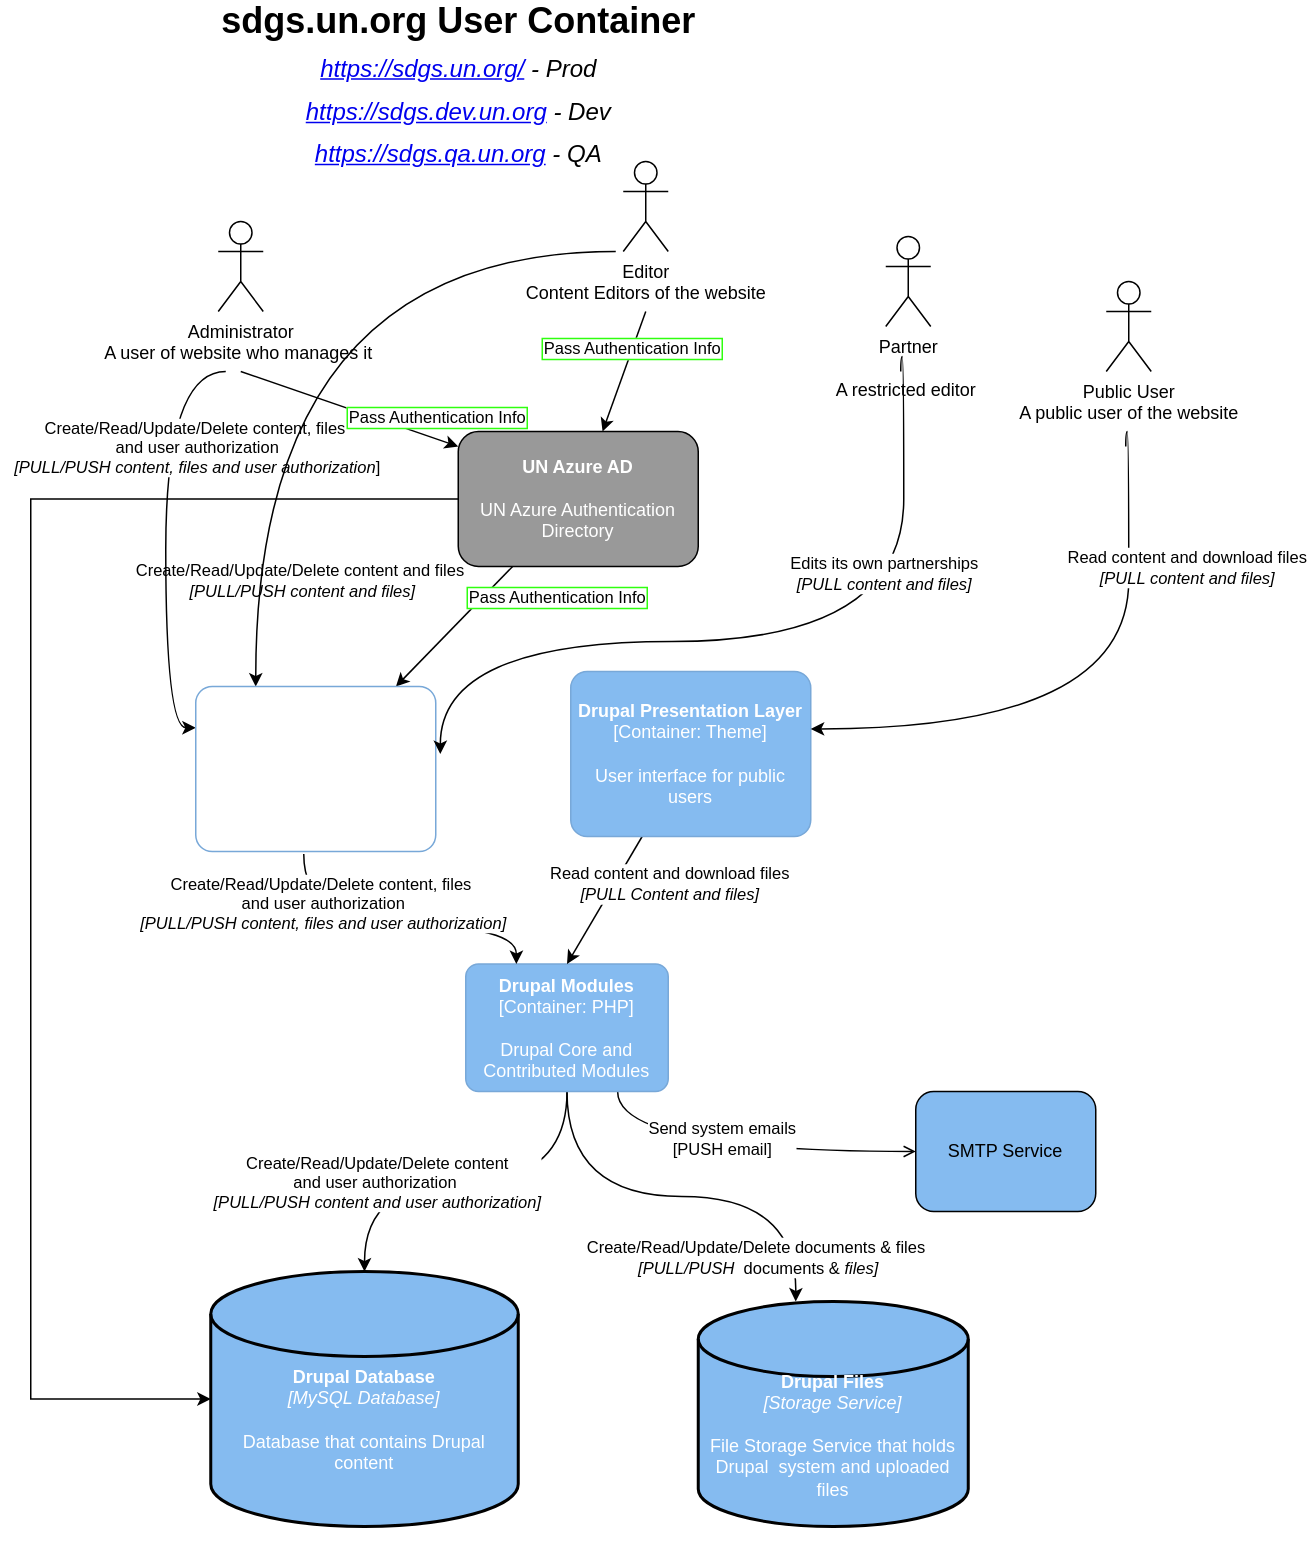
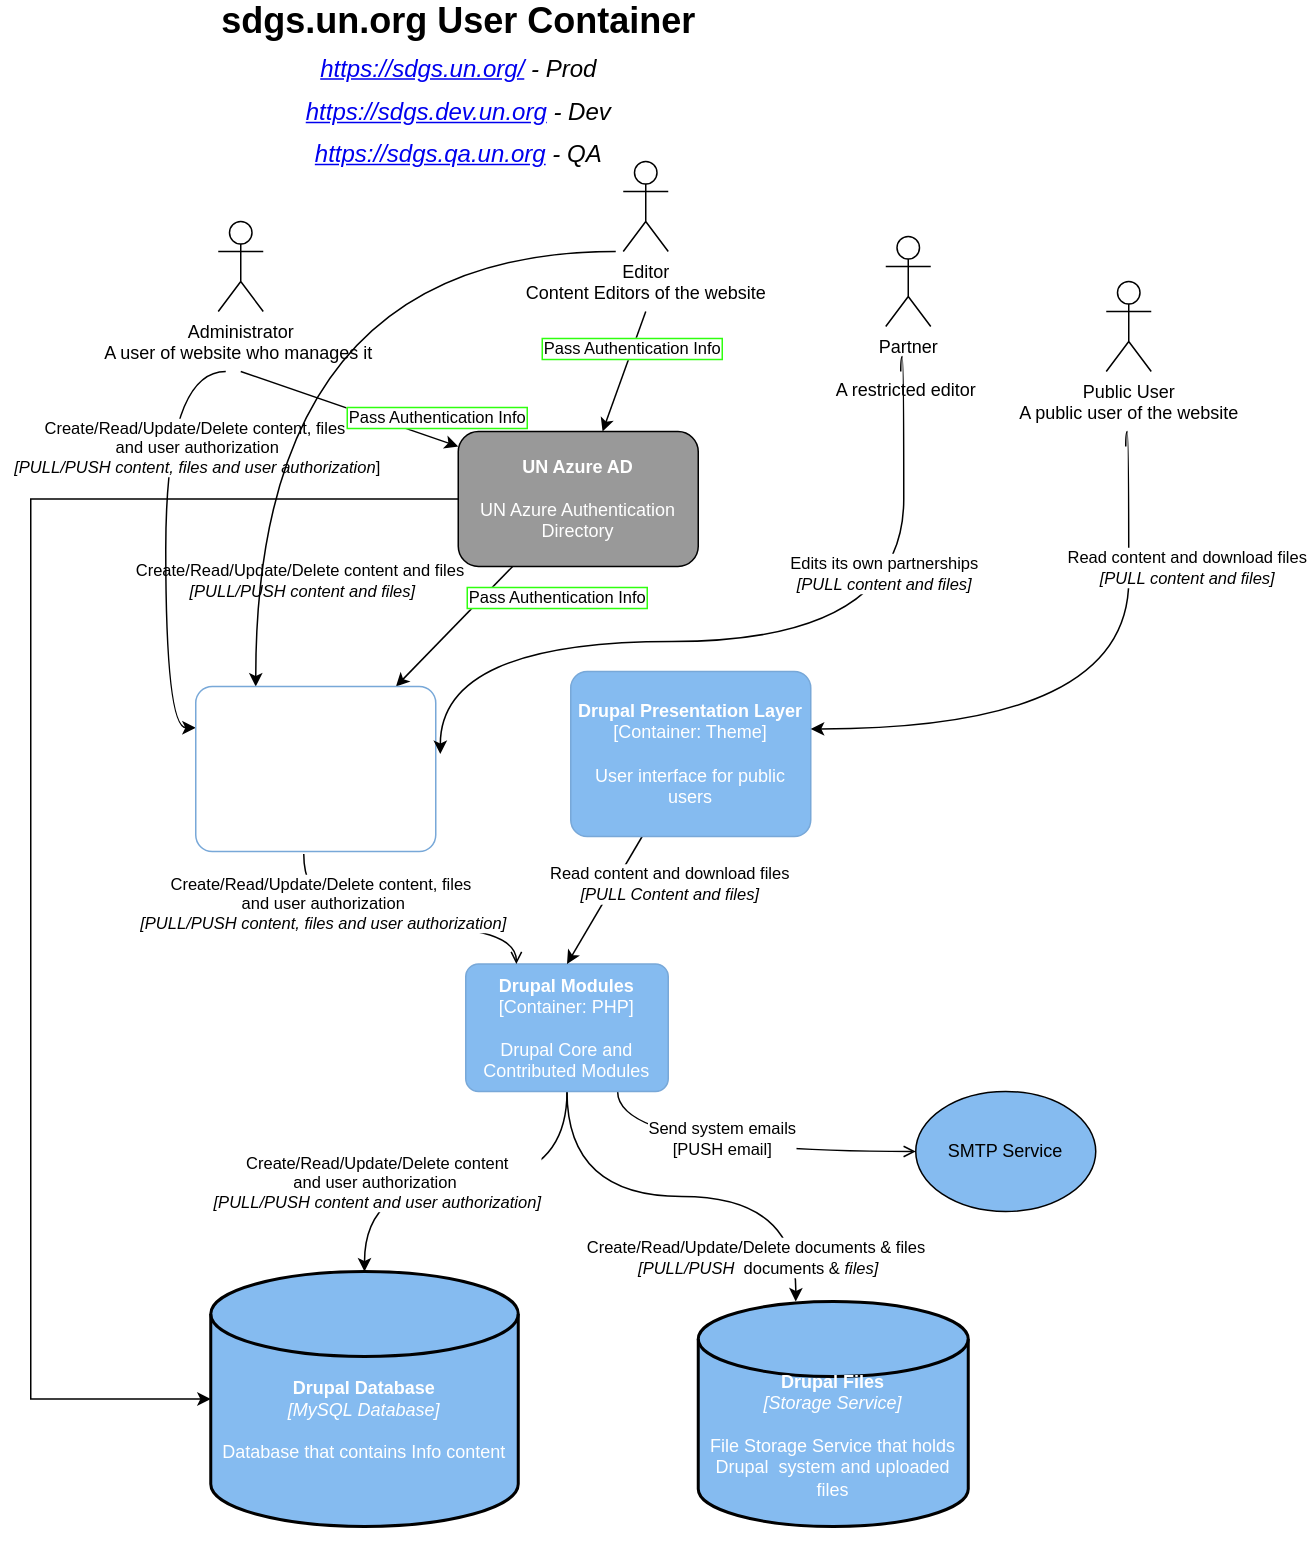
  <mxCell id="0" />
  <mxCell id="1" parent="0" />
  <mxCell id="2" style="rounded=0;orthogonalLoop=1;jettySize=auto;html=1;edgeStyle=orthogonalEdgeStyle;curved=1;" parent="1" source="8" target="10" edge="1"><mxGeometry relative="1" as="geometry" /></mxCell>
  <mxCell id="3" value="Create/Read/Update/Delete content&lt;br&gt;and user authorization&amp;nbsp;&lt;br&gt;&lt;i&gt;[PULL/PUSH content and user authorization]&lt;/i&gt;" style="edgeLabel;html=1;align=center;verticalAlign=middle;resizable=0;points=[];" parent="2" vertex="1" connectable="0"><mxGeometry x="-0.139" relative="1" as="geometry"><mxPoint x="-77.5" as="offset" /></mxGeometry></mxCell>
  <mxCell id="4" style="rounded=0;orthogonalLoop=1;jettySize=auto;html=1;edgeStyle=orthogonalEdgeStyle;entryX=0.5;entryY=0;entryDx=0;entryDy=0;entryPerimeter=0;curved=1;exitX=0.5;exitY=1;exitDx=0;exitDy=0;exitPerimeter=0;" parent="1" source="8" edge="1"><mxGeometry relative="1" as="geometry"><mxPoint x="355" y="710" as="sourcePoint" /><mxPoint x="530" y="850" as="targetPoint" /></mxGeometry></mxCell>
  <mxCell id="5" value="Create/Read/Update/Delete documents &amp;amp; files&amp;nbsp;&lt;br&gt;&lt;i&gt;[PULL/PUSH&amp;nbsp;&amp;nbsp;&lt;/i&gt;documents&amp;nbsp;&amp;amp;&amp;nbsp;&lt;i&gt;files]&lt;/i&gt;" style="edgeLabel;html=1;align=center;verticalAlign=middle;resizable=0;points=[];" parent="4" vertex="1" connectable="0"><mxGeometry x="0.144" y="-14" relative="1" as="geometry"><mxPoint x="29" y="26" as="offset" /></mxGeometry></mxCell>
  <mxCell id="6" style="edgeStyle=orthogonalEdgeStyle;curved=1;rounded=0;orthogonalLoop=1;jettySize=auto;html=1;exitX=0.75;exitY=1;exitDx=0;exitDy=0;exitPerimeter=0;endArrow=open;" parent="1" source="8" target="33" edge="1"><mxGeometry relative="1" as="geometry" /></mxCell>
  <mxCell id="7" value="Send system emails&lt;br&gt;[PUSH email]" style="edgeLabel;html=1;align=center;verticalAlign=middle;resizable=0;points=[];" parent="6" vertex="1" connectable="0"><mxGeometry x="-0.084" y="9" relative="1" as="geometry"><mxPoint as="offset" /></mxGeometry></mxCell>
  <mxCell id="8" value="&lt;b&gt;Drupal  Modules&lt;/b&gt;&lt;div&gt;[Container: PHP]&lt;/div&gt;&lt;br&gt;&lt;div&gt;Drupal Core and Contributed Modules&lt;/div&gt;" style="rounded=1;whiteSpace=wrap;html=1;labelBackgroundColor=none;fillColor=#85BBF0;fontColor=#ffffff;align=center;arcSize=10;strokeColor=#78A8D8;metaEdit=1;metaData={&quot;c4Type&quot;:{&quot;editable&quot;:false}};points=[[0.25,0,0],[0.5,0,0],[0.75,0,0],[1,0.25,0],[1,0.5,0],[1,0.75,0],[0.75,1,0],[0.5,1,0],[0.25,1,0],[0,0.75,0],[0,0.5,0],[0,0.25,0]];" parent="1" vertex="1"><mxGeometry x="310" y="625" width="135" height="85" as="geometry" /></mxCell>
  <mxCell id="9" value="&lt;font color=&quot;#ffffff&quot;&gt;&lt;br&gt;&lt;b&gt;&lt;br&gt;Drupal Files&lt;/b&gt;&lt;br&gt;&lt;i&gt;[Storage Service]&lt;/i&gt;&lt;br&gt;&lt;br&gt;File Storage Service that holds Drupal&amp;nbsp; system and uploaded files&lt;/font&gt;" style="strokeWidth=2;html=1;shape=mxgraph.flowchart.database;whiteSpace=wrap;fillColor=#85BBF0;" parent="1" vertex="1"><mxGeometry x="465" y="850" width="180" height="150" as="geometry" /></mxCell>
- <mxCell id="10" value="&lt;font color=&quot;#ffffff&quot;&gt;&lt;b&gt;&lt;br&gt;&lt;br&gt;Drupal Database&lt;br&gt;&lt;/b&gt;&lt;i&gt;[MySQL Database]&lt;/i&gt;&lt;br&gt;&lt;br&gt;Database that contains Drupal content&lt;br&gt;&lt;/font&gt;" style="strokeWidth=2;html=1;shape=mxgraph.flowchart.database;whiteSpace=wrap;fillColor=#85BBF0;" parent="1" vertex="1"><mxGeometry x="140" y="830" width="205" height="170" as="geometry" /></mxCell>
+ <mxCell id="10" value="&lt;font color=&quot;#ffffff&quot;&gt;&lt;b&gt;&lt;br&gt;&lt;br&gt;Drupal Database&lt;br&gt;&lt;/b&gt;&lt;i&gt;[MySQL Database]&lt;/i&gt;&lt;br&gt;&lt;br&gt;Database that contains Info content&lt;br&gt;&lt;/font&gt;" style="strokeWidth=2;html=1;shape=mxgraph.flowchart.database;whiteSpace=wrap;fillColor=#85BBF0;" parent="1" vertex="1"><mxGeometry x="140" y="830" width="205" height="170" as="geometry" /></mxCell>
  <mxCell id="11" style="rounded=0;orthogonalLoop=1;jettySize=auto;html=1;entryX=0.5;entryY=0;entryDx=0;entryDy=0;entryPerimeter=0;" parent="1" source="13" target="8" edge="1"><mxGeometry relative="1" as="geometry" /></mxCell>
  <mxCell id="12" value="Read content and download files&lt;br&gt;&lt;i&gt;[PULL Content and files]&lt;/i&gt;" style="edgeLabel;html=1;align=center;verticalAlign=middle;resizable=0;points=[];" parent="11" vertex="1" connectable="0"><mxGeometry x="-0.273" y="1" relative="1" as="geometry"><mxPoint x="34.83" as="offset" /></mxGeometry></mxCell>
  <mxCell id="13" value="&lt;b&gt;Drupal Presentation Layer&lt;/b&gt;&lt;div&gt;[Container: Theme]&lt;/div&gt;&lt;br&gt;&lt;div&gt;User interface for public users&lt;/div&gt;" style="rounded=1;whiteSpace=wrap;html=1;labelBackgroundColor=none;fillColor=#85BBF0;fontColor=#ffffff;align=center;arcSize=10;strokeColor=#78A8D8;metaEdit=1;metaData={&quot;c4Type&quot;:{&quot;editable&quot;:false}};points=[[0.25,0,0],[0.5,0,0],[0.75,0,0],[1,0.25,0],[1,0.5,0],[1,0.75,0],[0.75,1,0],[0.5,1,0],[0.25,1,0],[0,0.75,0],[0,0.5,0],[0,0.25,0]];" parent="1" vertex="1"><mxGeometry x="380" y="430" width="160" height="110.0" as="geometry" /></mxCell>
  <mxCell id="14" style="rounded=0;orthogonalLoop=1;jettySize=auto;html=1;" parent="1" source="17" target="32" edge="1"><mxGeometry relative="1" as="geometry" /></mxCell>
  <mxCell id="15" value="Create/Read/Update/Delete content and files&amp;nbsp;&lt;br&gt;&lt;i&gt;[PULL/PUSH content and files]&lt;/i&gt;" style="edgeLabel;html=1;align=center;verticalAlign=middle;resizable=0;points=[];" parent="14" vertex="1" connectable="0"><mxGeometry x="-0.166" y="1" relative="1" as="geometry"><mxPoint x="-109.2" y="-24.4" as="offset" /></mxGeometry></mxCell>
  <mxCell id="16" style="edgeStyle=orthogonalEdgeStyle;rounded=0;orthogonalLoop=1;jettySize=auto;html=1;entryX=0;entryY=0.5;entryDx=0;entryDy=0;entryPerimeter=0;" parent="1" source="17" target="10" edge="1"><mxGeometry relative="1" as="geometry"><mxPoint x="30" y="650" as="targetPoint" /><Array as="points"><mxPoint x="20" y="315" /><mxPoint x="20" y="915" /></Array></mxGeometry></mxCell>
  <mxCell id="17" value="&lt;font color=&quot;#ffffff&quot;&gt;&lt;b&gt;UN Azure AD&lt;/b&gt;&lt;br&gt;&lt;br&gt;UN Azure Authentication Directory&lt;/font&gt;" style="rounded=1;whiteSpace=wrap;html=1;strokeColor=#000000;fillColor=#999999;" parent="1" vertex="1"><mxGeometry x="305" y="270" width="160" height="90" as="geometry" /></mxCell>
  <mxCell id="18" style="rounded=0;orthogonalLoop=1;jettySize=auto;html=1;entryX=0;entryY=0.111;entryDx=0;entryDy=0;entryPerimeter=0;" parent="1" target="17" edge="1"><mxGeometry relative="1" as="geometry"><mxPoint x="160" y="230" as="sourcePoint" /></mxGeometry></mxCell>
  <mxCell id="19" style="edgeStyle=orthogonalEdgeStyle;curved=1;rounded=0;orthogonalLoop=1;jettySize=auto;html=1;entryX=0;entryY=0.25;entryDx=0;entryDy=0;entryPerimeter=0;startArrow=none;startFill=0;" parent="1" target="32" edge="1"><mxGeometry relative="1" as="geometry"><mxPoint x="150" y="230" as="sourcePoint" /><Array as="points"><mxPoint x="110" y="230" /><mxPoint x="110" y="468" /></Array></mxGeometry></mxCell>
  <mxCell id="20" value="Create/Read/Update/Delete content, files&amp;nbsp;&lt;br&gt;and user authorization&lt;br&gt;&lt;i&gt;[PULL/PUSH content, files and user authorization&lt;/i&gt;]" style="edgeLabel;html=1;align=center;verticalAlign=middle;resizable=0;points=[];" parent="19" vertex="1" connectable="0"><mxGeometry x="-0.218" y="3" relative="1" as="geometry"><mxPoint x="17" y="-26" as="offset" /></mxGeometry></mxCell>
  <mxCell id="21" value="Administrator&lt;br&gt;A user of website who manages it&amp;nbsp;" style="shape=umlActor;verticalLabelPosition=bottom;verticalAlign=top;html=1;outlineConnect=0;strokeColor=#000000;fillColor=#ffffff;" parent="1" vertex="1"><mxGeometry x="145" y="130" width="30" height="60" as="geometry" /></mxCell>
  <mxCell id="22" style="rounded=0;orthogonalLoop=1;jettySize=auto;html=1;" parent="1" target="17" edge="1"><mxGeometry relative="1" as="geometry"><mxPoint x="430" y="190" as="sourcePoint" /></mxGeometry></mxCell>
  <mxCell id="23" value="Pass Authentication Info" style="edgeLabel;html=1;align=center;verticalAlign=middle;resizable=0;points=[];labelBorderColor=#2FFF0F;" parent="22" vertex="1" connectable="0"><mxGeometry x="-0.397" y="-1" relative="1" as="geometry"><mxPoint as="offset" /></mxGeometry></mxCell>
  <mxCell id="24" style="edgeStyle=orthogonalEdgeStyle;curved=1;rounded=0;orthogonalLoop=1;jettySize=auto;html=1;entryX=0.25;entryY=0;entryDx=0;entryDy=0;entryPerimeter=0;startArrow=none;startFill=0;" parent="1" target="32" edge="1"><mxGeometry relative="1" as="geometry"><Array as="points"><mxPoint x="170" y="150" /></Array><mxPoint x="410" y="150" as="sourcePoint" /></mxGeometry></mxCell>
  <mxCell id="25" value="Editor&lt;br&gt;Content Editors of the website" style="shape=umlActor;verticalLabelPosition=bottom;verticalAlign=top;html=1;outlineConnect=0;strokeColor=#000000;fillColor=#ffffff;" parent="1" vertex="1"><mxGeometry x="415" y="90" width="30" height="60" as="geometry" /></mxCell>
  <mxCell id="26" style="rounded=0;orthogonalLoop=1;jettySize=auto;html=1;entryX=1;entryY=0.348;entryDx=0;entryDy=0;entryPerimeter=0;edgeStyle=orthogonalEdgeStyle;curved=1;" parent="1" target="13" edge="1"><mxGeometry relative="1" as="geometry"><mxPoint x="750" y="280" as="sourcePoint" /><Array as="points"><mxPoint x="750" y="270" /><mxPoint x="752" y="270" /><mxPoint x="752" y="468" /></Array></mxGeometry></mxCell>
  <mxCell id="27" value="Read content and download files&lt;br&gt;&lt;i&gt;[PULL content and files]&lt;/i&gt;" style="edgeLabel;html=1;align=center;verticalAlign=middle;resizable=0;points=[];" parent="26" vertex="1" connectable="0"><mxGeometry x="-0.011" relative="1" as="geometry"><mxPoint x="38" y="-107" as="offset" /></mxGeometry></mxCell>
  <mxCell id="28" value="Public User&lt;br&gt;A public user of the website" style="shape=umlActor;verticalLabelPosition=bottom;verticalAlign=top;html=1;outlineConnect=0;strokeColor=#000000;fillColor=#ffffff;" parent="1" vertex="1"><mxGeometry x="737" y="170" width="30" height="60" as="geometry" /></mxCell>
  <mxCell id="29" value="sdgs.un.org User Container&lt;br&gt;&lt;i style=&quot;font-size: 16px; line-height: 9.6px;&quot;&gt;&lt;span style=&quot;font-weight: 400;&quot;&gt;&lt;a href=&quot;https://sdgs.un.org/&quot;&gt;https://sdgs.un.org/&lt;/a&gt;&lt;/span&gt;&lt;span style=&quot;font-weight: normal; line-height: 17.6px;&quot;&gt;&amp;nbsp;- Prod&lt;br&gt;&lt;a href=&quot;https://sdgs.dev.un.org/&quot;&gt;https://sdgs.dev.un.org&lt;/a&gt;&amp;nbsp;- Dev&lt;br&gt;&lt;i style=&quot;font-weight: 700; line-height: 9.6px;&quot;&gt;&lt;span style=&quot;font-weight: normal; line-height: 17.6px;&quot;&gt;&lt;a href=&quot;https://sdgs.qa.un.org/&quot;&gt;https://sdgs.qa.un.org&lt;/a&gt;&amp;nbsp;- QA&lt;/span&gt;&lt;/i&gt;&lt;/span&gt;&lt;/i&gt;" style="text;strokeColor=none;fillColor=none;html=1;fontSize=24;fontStyle=1;verticalAlign=middle;align=center;" parent="1" vertex="1"><mxGeometry x="255" y="20" width="100" height="40" as="geometry" /></mxCell>
- <mxCell id="30" style="edgeStyle=orthogonalEdgeStyle;curved=1;rounded=0;orthogonalLoop=1;jettySize=auto;html=1;entryX=0.25;entryY=0;entryDx=0;entryDy=0;entryPerimeter=0;exitX=0.45;exitY=1.015;exitDx=0;exitDy=0;exitPerimeter=0;" parent="1" source="32" target="8" edge="1"><mxGeometry relative="1" as="geometry"><Array as="points"><mxPoint x="202" y="600" /><mxPoint x="344" y="600" /></Array></mxGeometry></mxCell>
+ <mxCell id="30" style="edgeStyle=orthogonalEdgeStyle;curved=1;rounded=0;orthogonalLoop=1;jettySize=auto;html=1;entryX=0.25;entryY=0;entryDx=0;entryDy=0;entryPerimeter=0;exitX=0.45;exitY=1.015;exitDx=0;exitDy=0;exitPerimeter=0;endArrow=open;" parent="1" source="32" target="8" edge="1"><mxGeometry relative="1" as="geometry"><Array as="points"><mxPoint x="202" y="600" /><mxPoint x="344" y="600" /></Array></mxGeometry></mxCell>
  <mxCell id="31" value="Create/Read/Update/Delete content, files&amp;nbsp;&lt;br&gt;and user authorization&lt;br&gt;&lt;i&gt;[PULL/PUSH content, files and user authorization]&lt;/i&gt;" style="edgeLabel;html=1;align=center;verticalAlign=middle;resizable=0;points=[];" parent="30" vertex="1" connectable="0"><mxGeometry x="-0.696" y="12" relative="1" as="geometry"><mxPoint as="offset" /></mxGeometry></mxCell>
  <mxCell id="32" value="&lt;b&gt;Drupal Presentation Layer&lt;/b&gt;&lt;div&gt;[Container: Admin Theme]&lt;/div&gt;&lt;br&gt;&lt;div&gt;User interface for Admin users&lt;/div&gt;" style="rounded=1;whiteSpace=wrap;html=1;labelBackgroundColor=none;fillColor=#ffffff;fontColor=#ffffff;align=center;arcSize=10;strokeColor=#78A8D8;metaEdit=1;metaData={&quot;c4Type&quot;:{&quot;editable&quot;:false}};points=[[0.25,0,0],[0.5,0,0],[0.75,0,0],[1,0.25,0],[1,0.5,0],[1,0.75,0],[0.75,1,0],[0.5,1,0],[0.25,1,0],[0,0.75,0],[0,0.5,0],[0,0.25,0]];" parent="1" vertex="1"><mxGeometry x="130" y="440" width="160" height="110.0" as="geometry" /></mxCell>
- <mxCell id="33" value="SMTP Service" style="whiteSpace=wrap;html=1;fillColor=#85BBF0;rounded=1;" parent="1" vertex="1"><mxGeometry x="610" y="710" width="120" height="80" as="geometry" /></mxCell>
+ <mxCell id="33" value="SMTP Service" style="ellipse;whiteSpace=wrap;html=1;fillColor=#85BBF0;" parent="1" vertex="1"><mxGeometry x="610" y="710" width="120" height="80" as="geometry" /></mxCell>
  <mxCell id="34" value="Pass Authentication Info" style="edgeLabel;html=1;align=center;verticalAlign=middle;resizable=0;points=[];labelBorderColor=#2FFF0F;" parent="1" vertex="1" connectable="0"><mxGeometry x="370" y="380" as="geometry" /></mxCell>
  <mxCell id="35" value="Pass Authentication Info" style="edgeLabel;html=1;align=center;verticalAlign=middle;resizable=0;points=[];labelBorderColor=#2FFF0F;" parent="1" vertex="1" connectable="0"><mxGeometry x="290" y="260" as="geometry" /></mxCell>
  <mxCell id="36" style="rounded=0;orthogonalLoop=1;jettySize=auto;html=1;entryX=1.019;entryY=0.409;entryDx=0;entryDy=0;entryPerimeter=0;edgeStyle=orthogonalEdgeStyle;curved=1;" edge="1" parent="1" target="32"><mxGeometry relative="1" as="geometry"><mxPoint x="600" y="230" as="sourcePoint" /><Array as="points"><mxPoint x="600" y="220" /><mxPoint x="602" y="220" /><mxPoint x="602" y="410" /><mxPoint x="293" y="410" /></Array><mxPoint x="390" y="418.28" as="targetPoint" /></mxGeometry></mxCell>
  <mxCell id="37" value="Edits its own partnerships&lt;br&gt;&lt;i&gt;[PULL content and files]&lt;/i&gt;" style="edgeLabel;html=1;align=center;verticalAlign=middle;resizable=0;points=[];" vertex="1" connectable="0" parent="1"><mxGeometry x="588" y="364" as="geometry" /></mxCell>
  <mxCell id="38" value="Partner&lt;br&gt;&lt;br&gt;A restricted editor&amp;nbsp;" style="shape=umlActor;verticalLabelPosition=bottom;verticalAlign=top;html=1;outlineConnect=0;strokeColor=#000000;fillColor=#ffffff;" vertex="1" parent="1"><mxGeometry x="590" y="140" width="30" height="60" as="geometry" /></mxCell>
